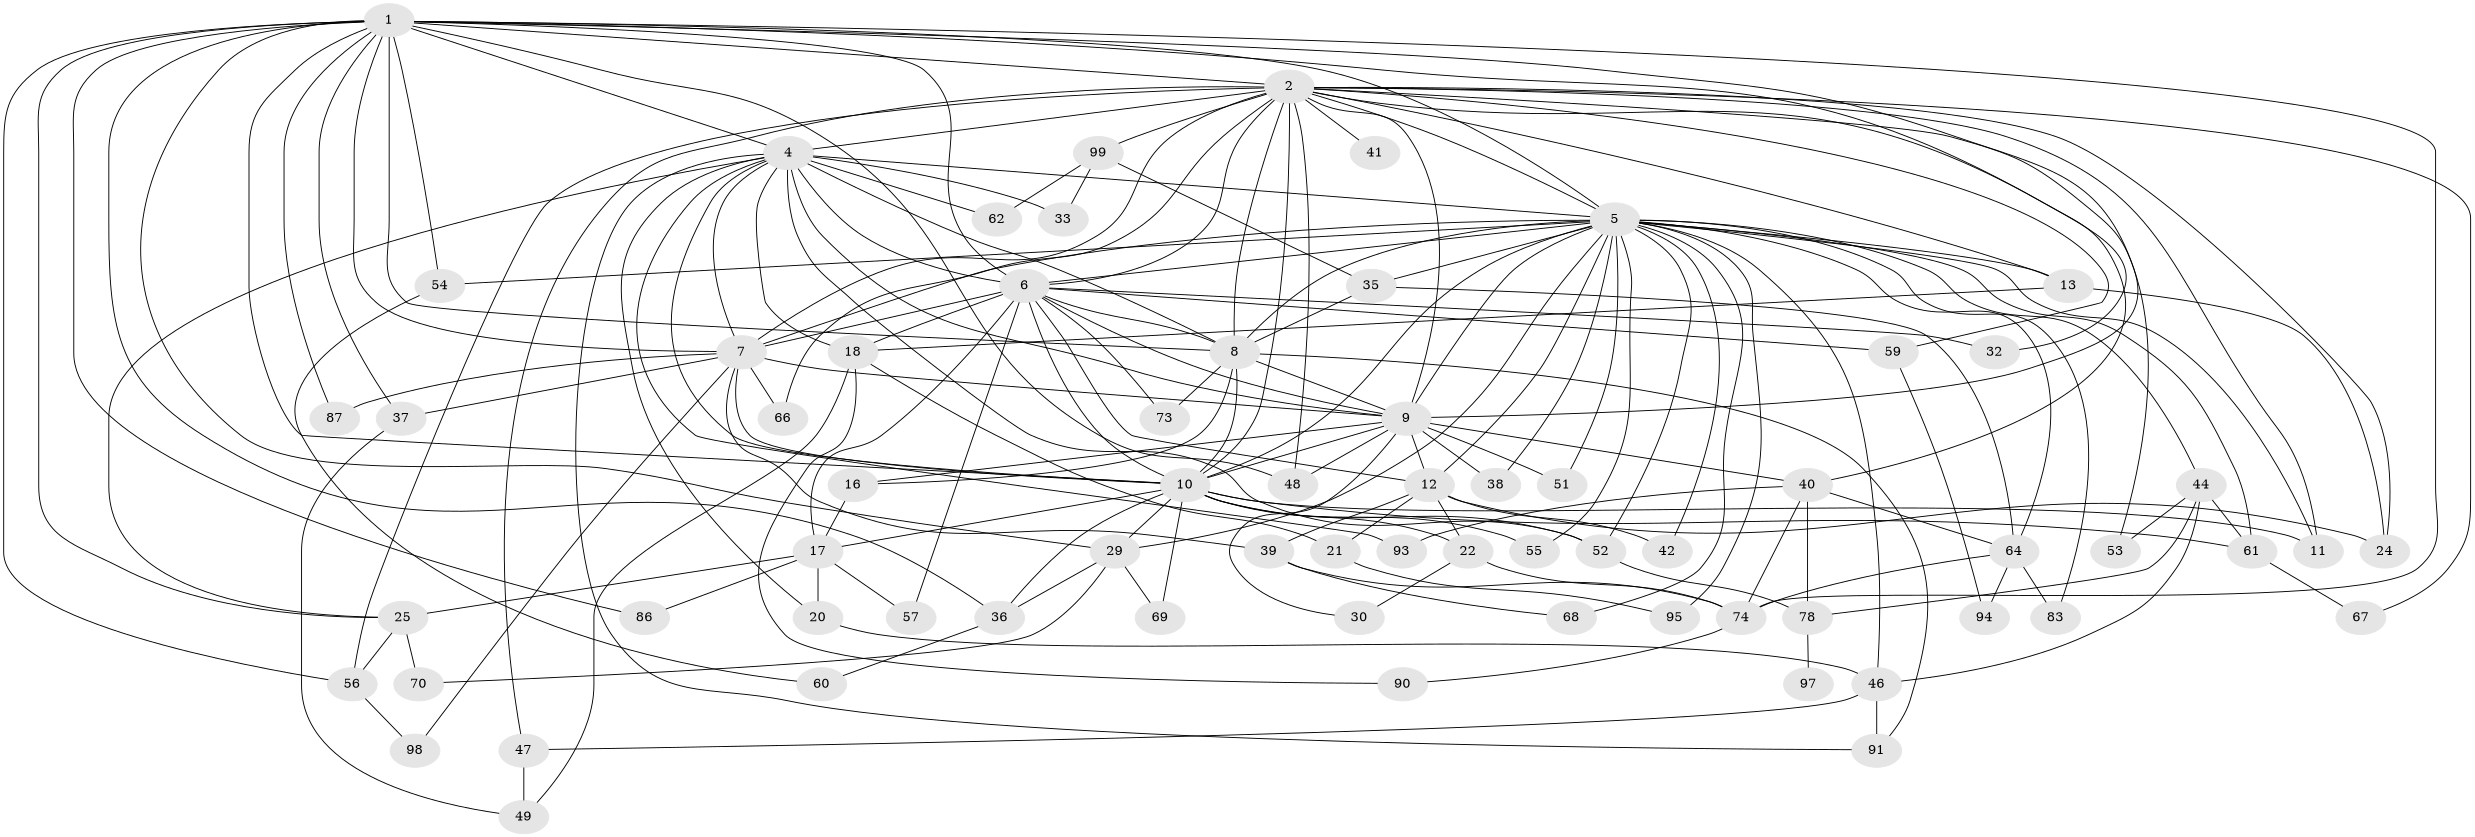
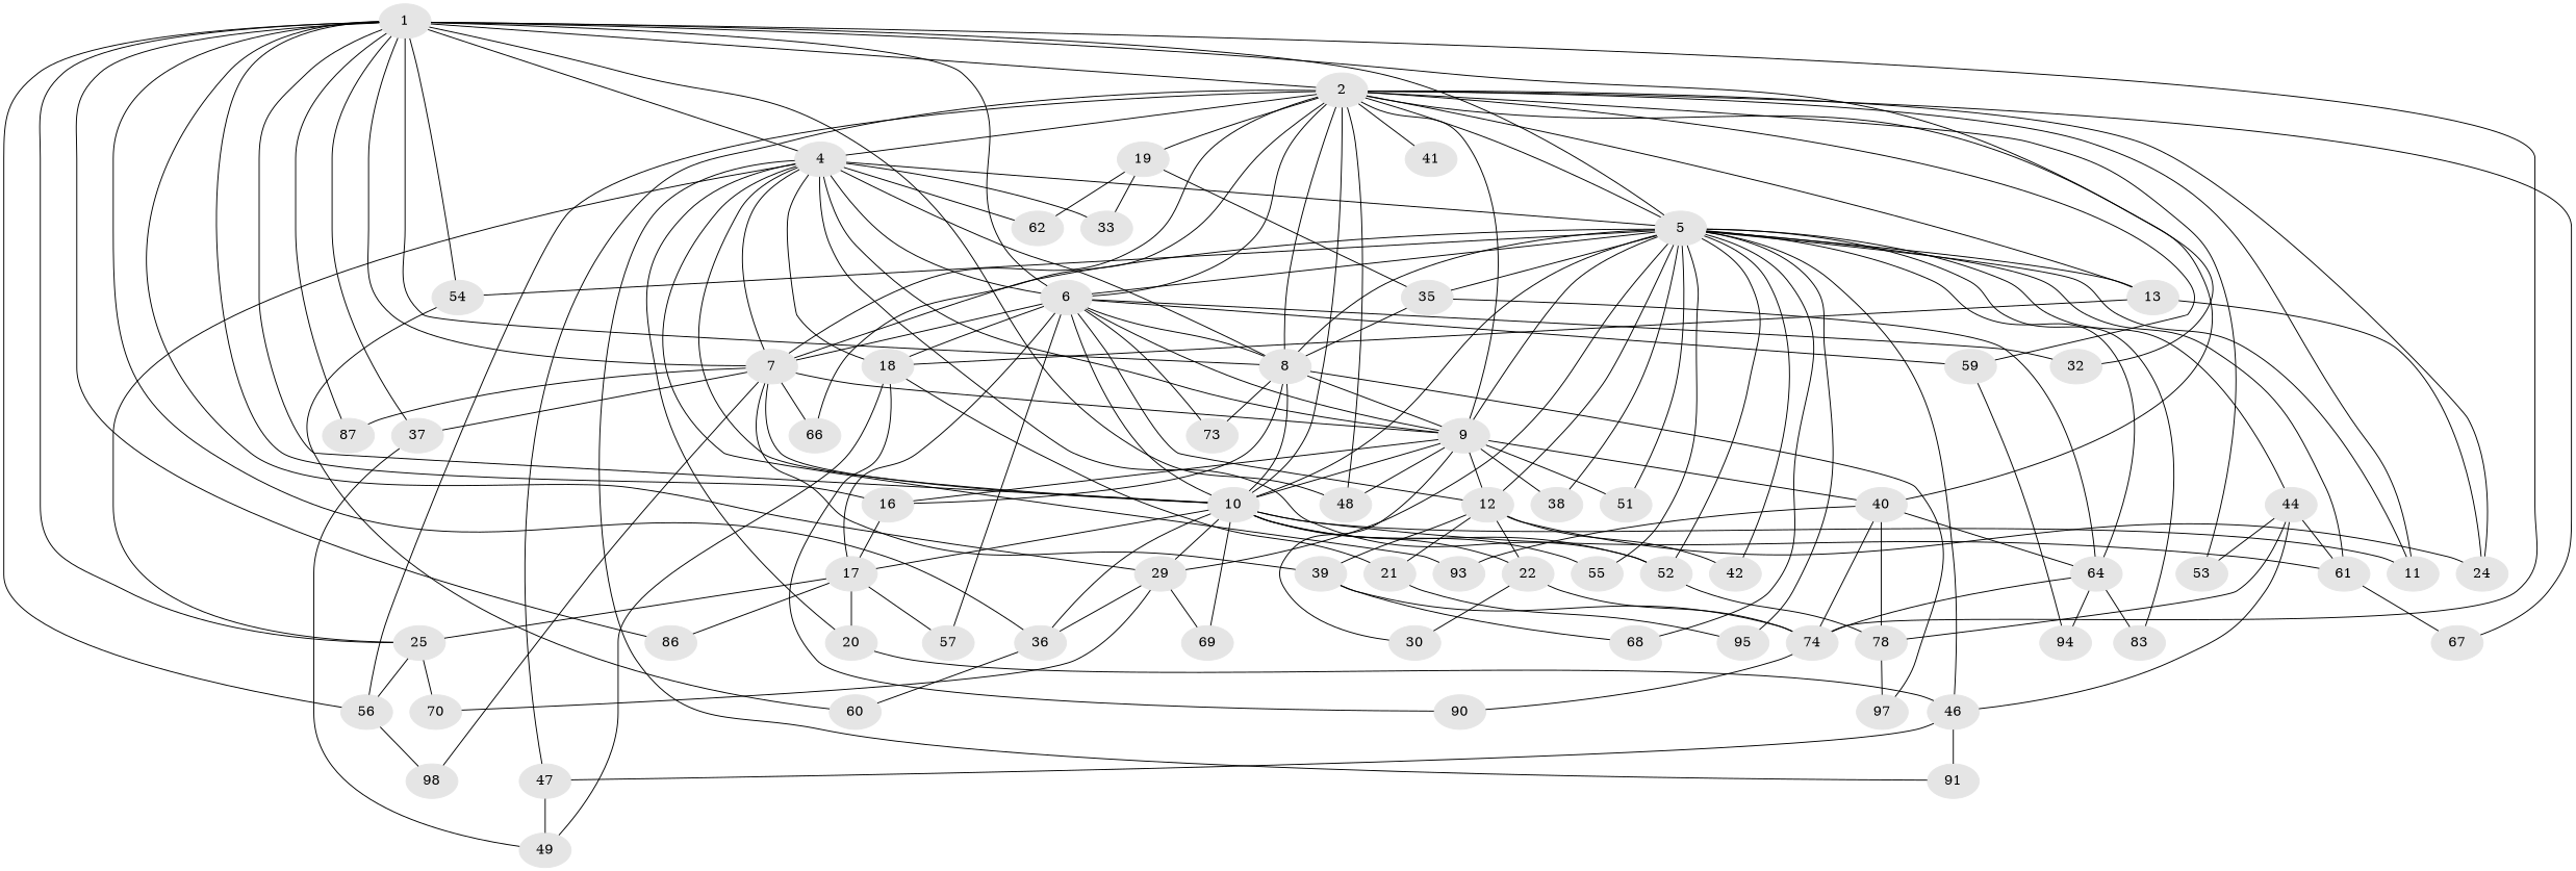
  graph {
    node [color=gray90 style=filled]
    1 [super="+101"]
    2 [super="+3"]
    4 [super="+26"]
    5 [super="+34"]
    6 [super="+28"]
    7 [super="+50"]
    8 [super="+77"]
    9 [super="+23"]
    10 [super="+14"]
    25 [super="+81"]
    29 [super="+43"]
    32
    36 [super="+84"]
    37
    48 [super="+63"]
    54
    74 [super="+85"]
    n18 [label=56 super="+79"]
    86
    87 [super="+96"]
    11 [super="+31"]
    13 [super="+15"]
-   19 [label=99]
+   19
    24 [super="+65"]
    40 [super="+45"]
    41
    47
    53
    59
    66
    67
    18
    20
    33
    52 [super="+89"]
    62
    91
    93
    12
    35 [super="+56"]
    38
    42
    44
    46 [super="+58"]
    51
    55
    61 [super="+80"]
    64 [super="+72"]
    68
    83
    95
    17 [super="+27"]
    57
    73
    39 [super="+82"]
    98
    16
    97
    30
    22 [super="+75"]
    69
    70
    60
    49 [super="+88"]
    90
    78 [super="+92"]
    94
    21 [super="+100"]
    1 -- 2 [weight=2]
    1 -- 4
    1 -- 5
    1 -- 6
    1 -- 7
    1 -- 8
-   1 -- 9 [weight=2]
+   1 -- 16 [weight=2]
    1 -- 10
    1 -- 25
    1 -- 29
    1 -- 32
    1 -- 36
    1 -- 37
    1 -- 48
    1 -- 54
    1 -- 74
    1 -- n18
    1 -- 86
    1 -- 87
    2 -- 4 [weight=2]
    2 -- 5 [weight=2]
    2 -- 6 [weight=2]
    2 -- 7 [weight=2]
    2 -- 8 [weight=2]
    2 -- 9 [weight=2]
    2 -- 10 [weight=3]
    2 -- 48
    2 -- n18
    2 -- 11
    2 -- 13 [weight=2]
    2 -- 19 [weight=2]
    2 -- 24
    2 -- 40
    2 -- 41 [weight=2]
    2 -- 47
    2 -- 53
    2 -- 59
    2 -- 66
    2 -- 67
    4 -- 5
    4 -- 6 [weight=2]
    4 -- 7
    4 -- 8
    4 -- 9
    4 -- 10
    4 -- 25
    4 -- 18
    4 -- 20
    4 -- 33
    4 -- 52
    4 -- 62
    4 -- 91
    4 -- 93
    5 -- 6
    5 -- 7
    5 -- 8 [weight=2]
    5 -- 9
    5 -- 10
    5 -- 29
    5 -- 54
    5 -- 11
    5 -- 13 [weight=2]
    5 -- 52
    5 -- 12
    5 -- 35
    5 -- 38
    5 -- 42
    5 -- 44
    5 -- 46
    5 -- 51
    5 -- 55
    5 -- 61
    5 -- 64
    5 -- 68
    5 -- 83
    5 -- 95 [weight=2]
    6 -- 7 [weight=2]
    6 -- 8
    6 -- 9
    6 -- 10
    6 -- 32
    6 -- 59
    6 -- 18
    6 -- 12
    6 -- 17
    6 -- 57
    6 -- 73
    7 -- 9
    7 -- 10
    7 -- 37
    7 -- 87
    7 -- 66
    7 -- 39
    7 -- 98
    8 -- 9
    8 -- 10
    8 -- 73
    8 -- 16
-   8 -- 91
+   8 -- 97
    9 -- 10
    9 -- 48
    9 -- 40 [weight=2]
    9 -- 12
    9 -- 38
    9 -- 51
    9 -- 16
    9 -- 30
    10 -- 29
    10 -- 36
    10 -- 11
    10 -- 52
    10 -- 55
    10 -- 61
    10 -- 17
    10 -- 22
    10 -- 69
    25 -- n18
    25 -- 70
    29 -- 36
    29 -- 69
    29 -- 70
    36 -- 60
    37 -- 49
    54 -- 60
    74 -- 90
    n18 -- 98
    13 -- 24
    13 -- 18
    19 -- 33
    19 -- 62
    19 -- 35 [weight=2]
    40 -- 74
    40 -- 93
    40 -- 64
    40 -- 78
    47 -- 49
    59 -- 94
    18 -- 49
    18 -- 90
    18 -- 21
    20 -- 46
    52 -- 78
    12 -- 24
    12 -- 42
    12 -- 39
    12 -- 22
    12 -- 21
    35 -- 8
    35 -- 64
    44 -- 53
    44 -- 46
    44 -- 61
    44 -- 78
    46 -- 47
    46 -- 91
    61 -- 67
    64 -- 74
    64 -- 83
    64 -- 94
    17 -- 25
    17 -- 86
    17 -- 20
    17 -- 57
    39 -- 74
    39 -- 68
    16 -- 17
    22 -- 74
    22 -- 30
    78 -- 97
    21 -- 95
  }
